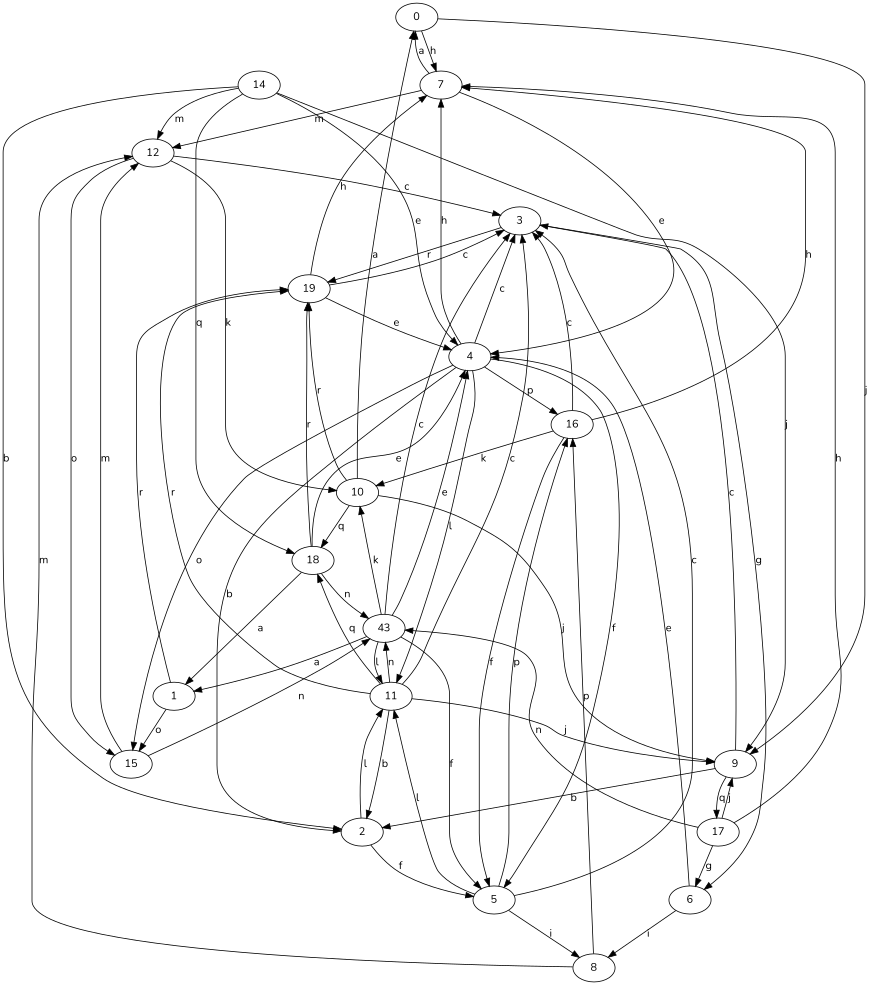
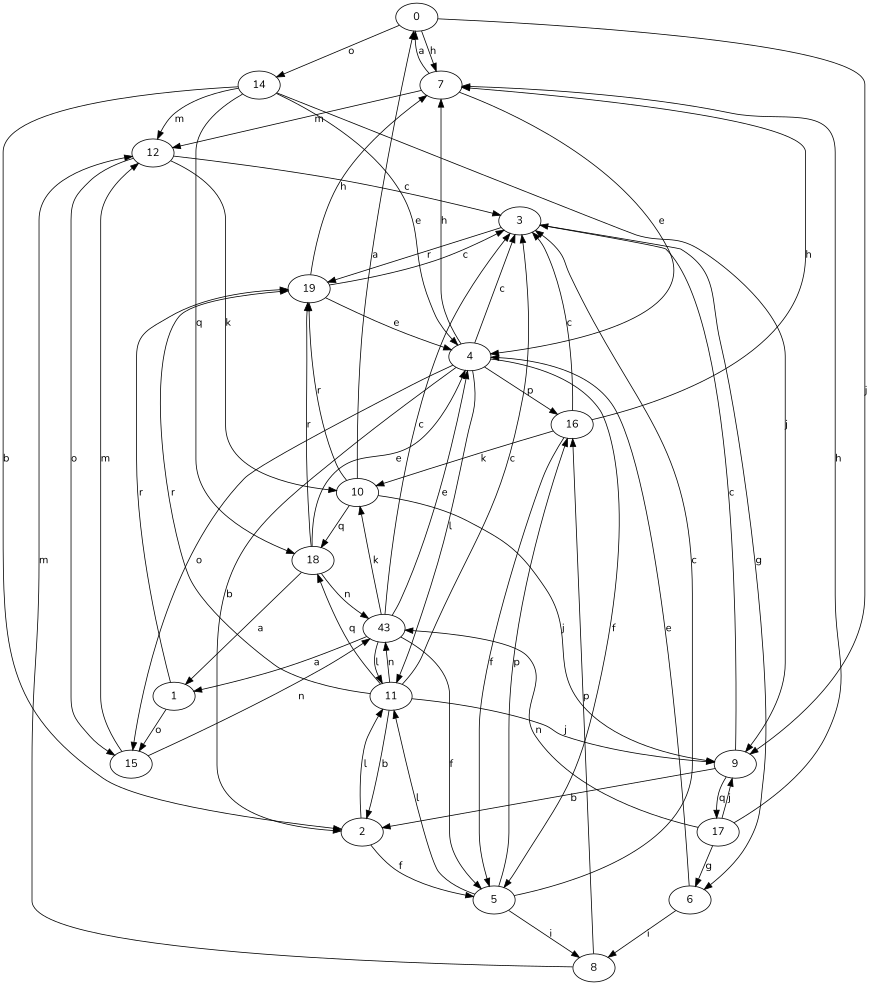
  strict digraph {
    fontname=Nunito
    node [fontname=Nunito]
    edge [fontname=Nunito]
    0
    7
    9
    14
    4
    12
    2
    3
    17
    18
    1
    15
    19
    n14 [label=43]
    5
    11
    16
    8
    6
    10
    0 -> 7 [label=h]
    0 -> 9 [label=j]
+   0 -> 14 [label=o]
    7 -> 0 [label=a]
    7 -> 4 [label=e]
    7 -> 12 [label=m]
    9 -> 2 [label=b]
    9 -> 3 [label=c]
    9 -> 17 [label=q]
    14 -> 9 [label=j]
    14 -> 4 [label=e]
    14 -> 12 [label=m]
    14 -> 2 [label=b]
    14 -> 18 [label=q]
    4 -> 7 [label=h]
    4 -> 2 [label=b]
    4 -> 3 [label=c]
    4 -> 15 [label=o]
    4 -> 5 [label=f]
    4 -> 11 [label=l]
    4 -> 16 [label=p]
    12 -> 3 [label=c]
    12 -> 15 [label=o]
    12 -> 10 [label=k]
    2 -> 5 [label=f]
    2 -> 11 [label=l]
    3 -> 19 [label=r]
    3 -> 6 [label=g]
    17 -> 7 [label=h]
    17 -> 9 [label=j]
    17 -> n14 [label=n]
    17 -> 6 [label=g]
    18 -> 4 [label=e]
    18 -> 1 [label=a]
    18 -> 19 [label=r]
    18 -> n14 [label=n]
    1 -> 15 [label=o]
    1 -> 19 [label=r]
    15 -> 12 [label=m]
    15 -> n14 [label=n]
    19 -> 7 [label=h]
    19 -> 4 [label=e]
    19 -> 3 [label=c]
    n14 -> 4 [label=e]
    n14 -> 3 [label=c]
    n14 -> 1 [label=a]
    n14 -> 5 [label=f]
    n14 -> 11 [label=l]
    n14 -> 10 [label=k]
    5 -> 3 [label=c]
    5 -> 11 [label=l]
    5 -> 16 [label=p]
    5 -> 8 [label=i]
    11 -> 9 [label=j]
    11 -> 2 [label=b]
    11 -> 3 [label=c]
    11 -> 18 [label=q]
    11 -> 19 [label=r]
    11 -> n14 [label=n]
    16 -> 7 [label=h]
    16 -> 3 [label=c]
    16 -> 5 [label=f]
    16 -> 10 [label=k]
    8 -> 12 [label=m]
    8 -> 16 [label=p]
    6 -> 4 [label=e]
    6 -> 8 [label=i]
    10 -> 0 [label=a]
    10 -> 9 [label=j]
    10 -> 18 [label=q]
    10 -> 19 [label=r]
  }
